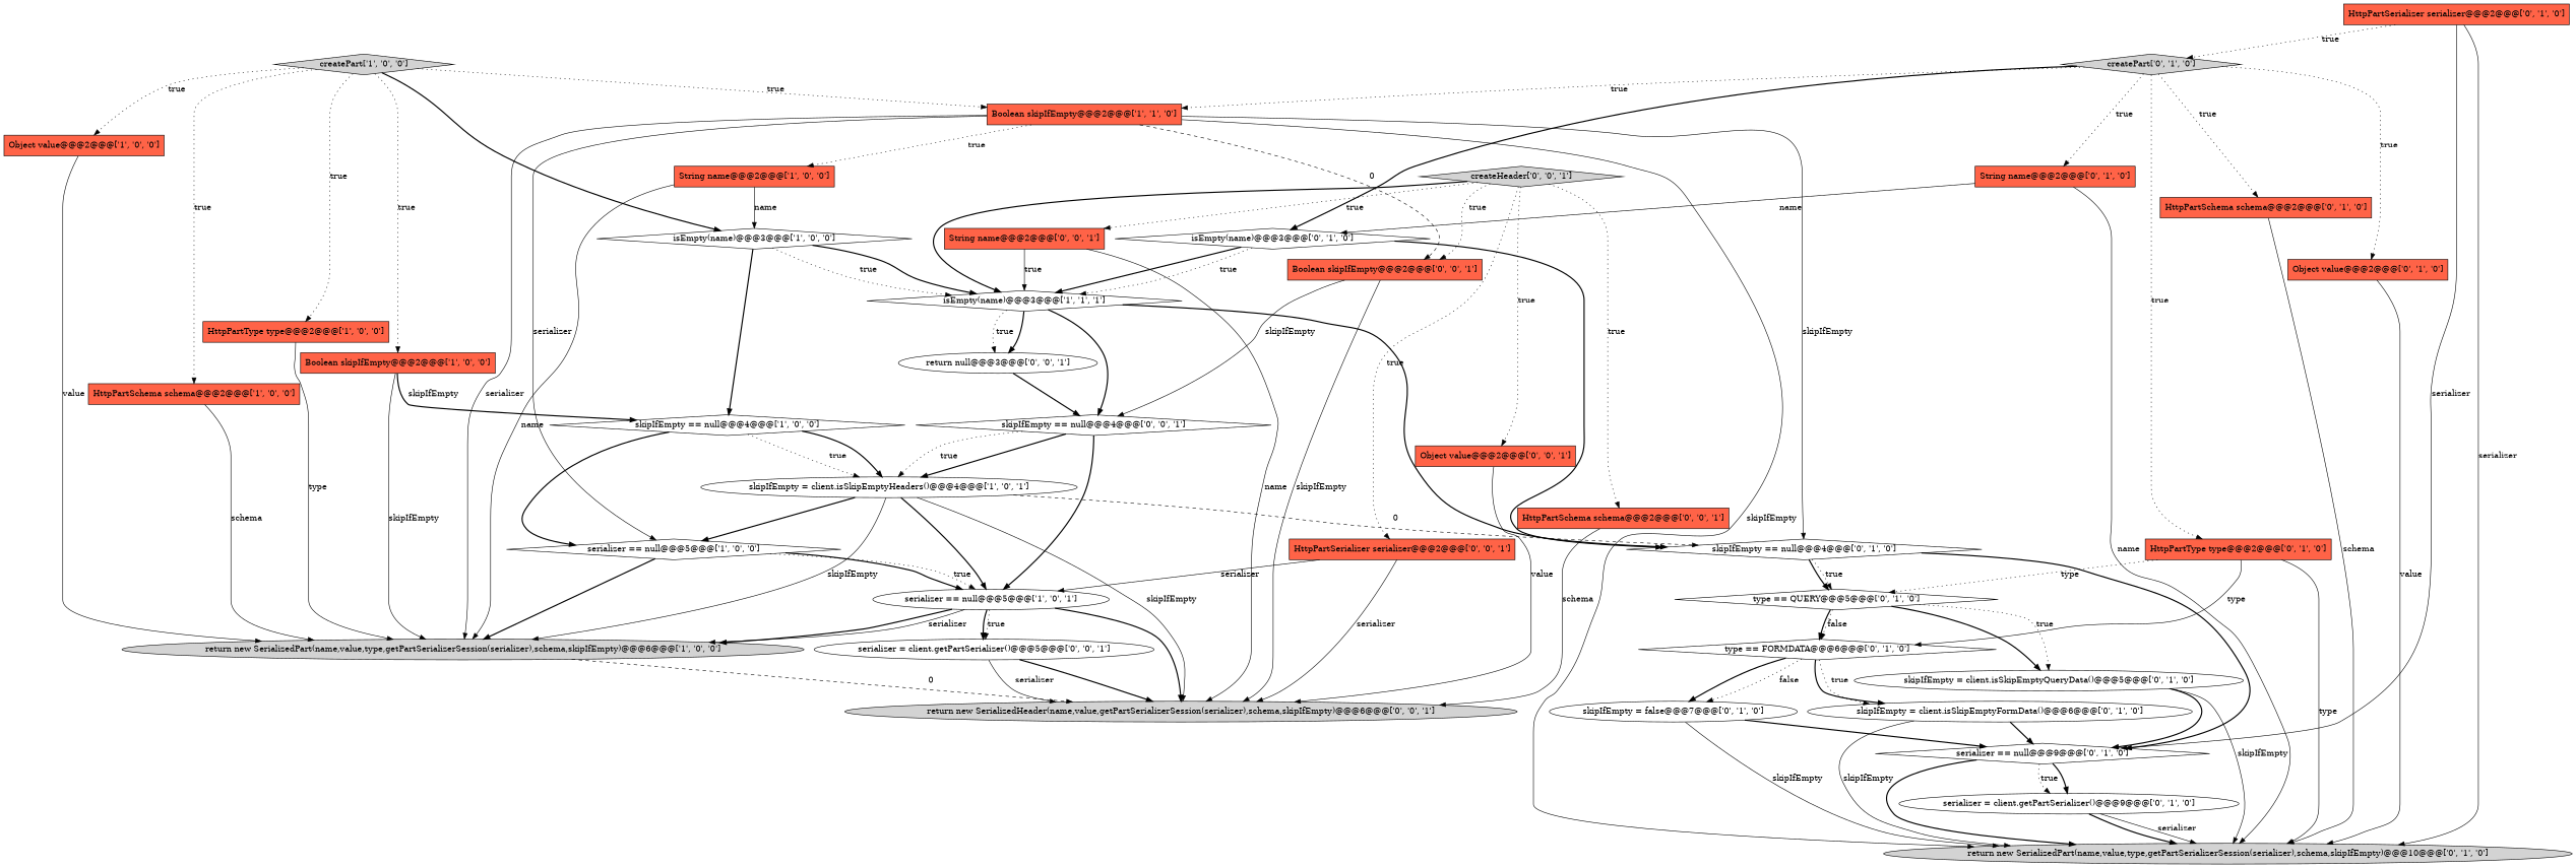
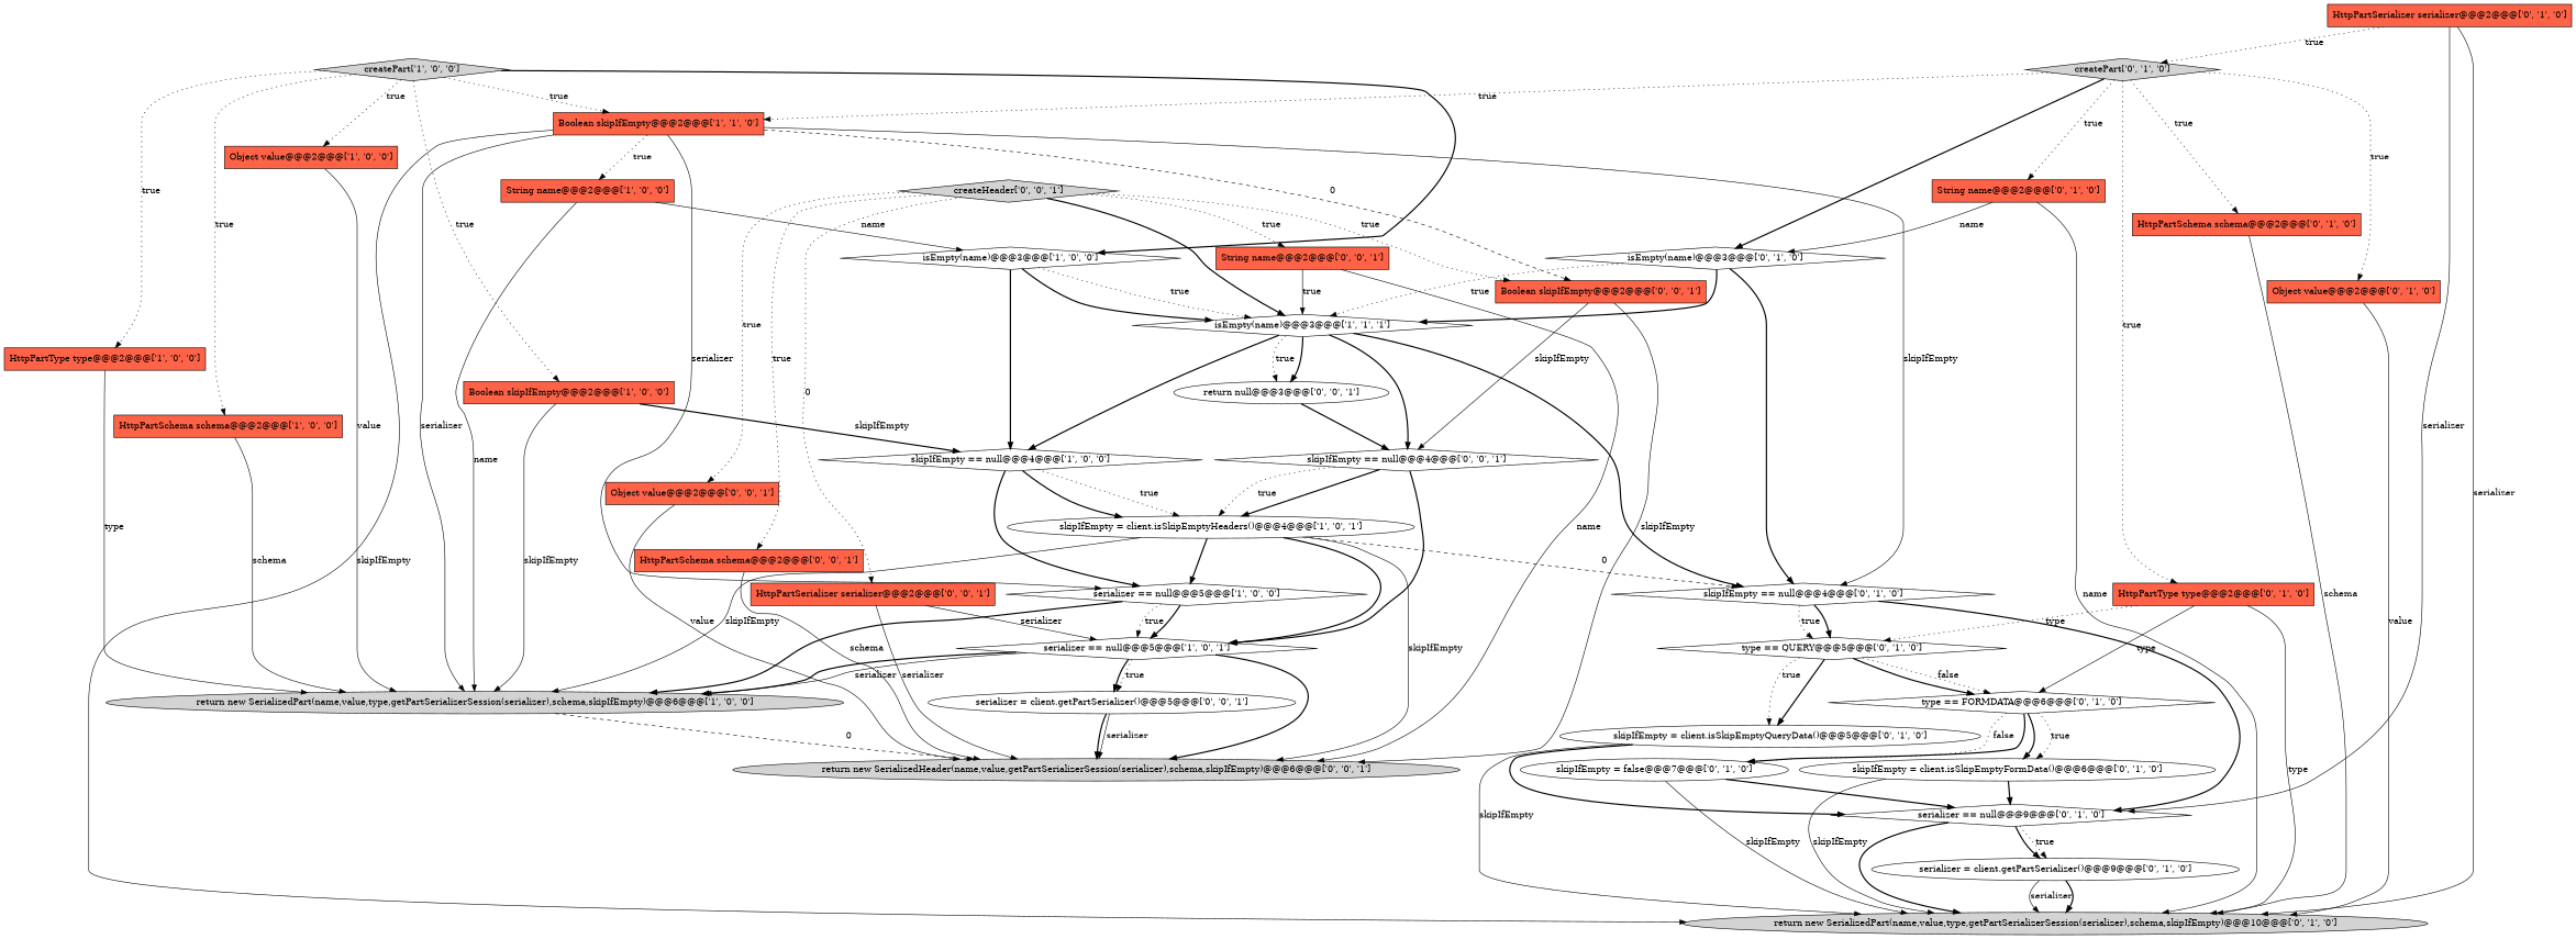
  digraph {
    node [fillcolor=white shape=box style=filled]
    edge [style=bold]
    n1 [fillcolor=lightgray label="createPart['1', '0', '0']" shape=diamond]
    n2 [fillcolor=tomato label="Object value@@@2@@@['1', '0', '0']"]
    n3 [fillcolor=tomato label="HttpPartType type@@@2@@@['1', '0', '0']"]
    n4 [fillcolor=tomato label="HttpPartSchema schema@@@2@@@['1', '0', '0']"]
    n5 [label="isEmpty(name)@@@3@@@['1', '0', '0']" shape=diamond]
    n6 [fillcolor=tomato label="Boolean skipIfEmpty@@@2@@@['1', '0', '0']"]
    n7 [fillcolor=tomato label="Boolean skipIfEmpty@@@2@@@['1', '1', '0']"]
    n8 [fillcolor=tomato label="String name@@@2@@@['1', '0', '0']"]
    n9 [fillcolor=lightgray label="return new SerializedPart(name,value,type,getPartSerializerSession(serializer),schema,skipIfEmpty)@@@6@@@['1', '0', '0']" shape=ellipse]
    n10 [label="skipIfEmpty == null@@@4@@@['1', '0', '0']" shape=diamond]
    n11 [label="isEmpty(name)@@@3@@@['1', '1', '1']" shape=diamond]
    n12 [label="serializer == null@@@5@@@['1', '0', '0']" shape=diamond]
    n13 [fillcolor=lightgray label="return new SerializedPart(name,value,type,getPartSerializerSession(serializer),schema,skipIfEmpty)@@@10@@@['0', '1', '0']" shape=ellipse]
    n14 [label="skipIfEmpty == null@@@4@@@['0', '1', '0']" shape=diamond]
    n15 [fillcolor=tomato label="Boolean skipIfEmpty@@@2@@@['0', '0', '1']"]
    n16 [fillcolor=lightgray label="return new SerializedHeader(name,value,getPartSerializerSession(serializer),schema,skipIfEmpty)@@@6@@@['0', '0', '1']" shape=ellipse]
    n17 [label="skipIfEmpty = client.isSkipEmptyHeaders()@@@4@@@['1', '0', '1']" shape=ellipse]
-   n18 [label="serializer == null@@@5@@@['1', '0', '1']" shape=ellipse]
+   n18 [label="serializer == null@@@5@@@['1', '0', '1']" shape=diamond]
    n19 [label="serializer = client.getPartSerializer()@@@5@@@['0', '0', '1']" shape=ellipse]
    n20 [label="serializer == null@@@9@@@['0', '1', '0']" shape=diamond]
    n21 [label="serializer = client.getPartSerializer()@@@9@@@['0', '1', '0']" shape=ellipse]
    n22 [label="return null@@@3@@@['0', '0', '1']" shape=ellipse]
    n23 [label="skipIfEmpty == null@@@4@@@['0', '0', '1']" shape=diamond]
    n24 [label="type == QUERY@@@5@@@['0', '1', '0']" shape=diamond]
    n25 [label="skipIfEmpty = client.isSkipEmptyQueryData()@@@5@@@['0', '1', '0']" shape=ellipse]
    n26 [label="type == FORMDATA@@@6@@@['0', '1', '0']" shape=diamond]
    n27 [fillcolor=tomato label="String name@@@2@@@['0', '1', '0']"]
    n28 [label="isEmpty(name)@@@3@@@['0', '1', '0']" shape=diamond]
    n29 [label="skipIfEmpty = client.isSkipEmptyFormData()@@@6@@@['0', '1', '0']" shape=ellipse]
    n30 [label="skipIfEmpty = false@@@7@@@['0', '1', '0']" shape=ellipse]
    n31 [fillcolor=tomato label="HttpPartSchema schema@@@2@@@['0', '1', '0']"]
    n32 [fillcolor=tomato label="Object value@@@2@@@['0', '0', '1']"]
    n33 [fillcolor=tomato label="HttpPartSerializer serializer@@@2@@@['0', '1', '0']"]
    n34 [fillcolor=lightgray label="createPart['0', '1', '0']" shape=diamond]
    n35 [fillcolor=tomato label="HttpPartType type@@@2@@@['0', '1', '0']"]
    n36 [fillcolor=tomato label="String name@@@2@@@['0', '0', '1']"]
    n37 [fillcolor=tomato label="Object value@@@2@@@['0', '1', '0']"]
    n38 [fillcolor=tomato label="HttpPartSchema schema@@@2@@@['0', '0', '1']"]
    n39 [fillcolor=lightgray label="createHeader['0', '0', '1']" shape=diamond]
    n40 [fillcolor=tomato label="HttpPartSerializer serializer@@@2@@@['0', '0', '1']"]
    n1 -> n2 [label=true style=dotted]
    n1 -> n3 [label=true style=dotted]
    n1 -> n4 [label=true style=dotted]
    n1 -> n5
    n1 -> n6 [label=true style=dotted]
    n1 -> n7 [label=true style=dotted]
    n2 -> n9 [label=value style=solid]
    n3 -> n9 [label=type style=solid]
    n4 -> n9 [label=schema style=solid]
    n5 -> n10
    n5 -> n11 [label=true style=dotted]
    n5 -> n11
    n6 -> n9 [label=skipIfEmpty style=solid]
    n6 -> n10 [label=skipIfEmpty]
    n7 -> n8 [label=true style=dotted]
    n7 -> n9 [label=serializer style=solid]
    n7 -> n12 [label=serializer style=solid]
    n7 -> n13 [label=skipIfEmpty style=solid]
    n7 -> n14 [label=skipIfEmpty style=solid]
    n7 -> n15 [label=0 style=dashed]
    n8 -> n5 [label=name style=solid]
    n8 -> n9 [label=name style=solid]
    n9 -> n16 [label=0 style=dashed]
    n10 -> n12
    n10 -> n17 [label=true style=dotted]
    n10 -> n17
+   n11 -> n10
    n11 -> n14
    n11 -> n22
    n11 -> n22 [label=true style=dotted]
    n11 -> n23
    n12 -> n9
    n12 -> n18 [label=true style=dotted]
    n12 -> n18
    n14 -> n20
    n14 -> n24
    n14 -> n24 [label=true style=dotted]
    n15 -> n16 [label=skipIfEmpty style=solid]
    n15 -> n23 [label=skipIfEmpty style=solid]
    n17 -> n9 [label=skipIfEmpty style=solid]
    n17 -> n12
    n17 -> n14 [label=0 style=dashed]
    n17 -> n16 [label=skipIfEmpty style=solid]
    n17 -> n18
    n18 -> n9
    n18 -> n9 [label=serializer style=solid]
    n18 -> n16
    n18 -> n19
    n18 -> n19 [label=true style=dotted]
    n19 -> n16
    n19 -> n16 [label=serializer style=solid]
    n20 -> n13
    n20 -> n21
    n20 -> n21 [label=true style=dotted]
    n21 -> n13 [label=serializer style=solid]
    n21 -> n13
    n22 -> n23
    n23 -> n17
    n23 -> n17 [label=true style=dotted]
    n23 -> n18
    n24 -> n25 [label=true style=dotted]
    n24 -> n25
    n24 -> n26 [label=false style=dotted]
    n24 -> n26
    n25 -> n13 [label=skipIfEmpty style=solid]
    n25 -> n20
    n26 -> n29 [label=true style=dotted]
    n26 -> n29
    n26 -> n30
    n26 -> n30 [label=false style=dotted]
    n27 -> n13 [label=name style=solid]
    n27 -> n28 [label=name style=solid]
    n28 -> n11
    n28 -> n11 [label=true style=dotted]
    n28 -> n14
    n29 -> n13 [label=skipIfEmpty style=solid]
    n29 -> n20
    n30 -> n13 [label=skipIfEmpty style=solid]
    n30 -> n20
    n31 -> n13 [label=schema style=solid]
    n32 -> n16 [label=value style=solid]
    n33 -> n13 [label=serializer style=solid]
    n33 -> n20 [label=serializer style=solid]
    n33 -> n34 [label=true style=dotted]
    n34 -> n7 [label=true style=dotted]
    n34 -> n27 [label=true style=dotted]
    n34 -> n28
    n34 -> n31 [label=true style=dotted]
    n34 -> n35 [label=true style=dotted]
    n34 -> n37 [label=true style=dotted]
    n35 -> n13 [label=type style=solid]
    n35 -> n24 [label=type style=dotted]
    n35 -> n26 [label=type style=solid]
    n36 -> n11 [label=true style=solid]
    n36 -> n16 [label=name style=solid]
    n37 -> n13 [label=value style=solid]
    n38 -> n16 [label=schema style=solid]
    n39 -> n11
    n39 -> n15 [label=true style=dotted]
    n39 -> n32 [label=true style=dotted]
    n39 -> n36 [label=true style=dotted]
    n39 -> n38 [label=true style=dotted]
-   n39 -> n40 [label=true style=dotted]
+   n39 -> n40 [label=0 style=dotted]
    n40 -> n16 [label=serializer style=solid]
    n40 -> n18 [label=serializer style=solid]
  }
